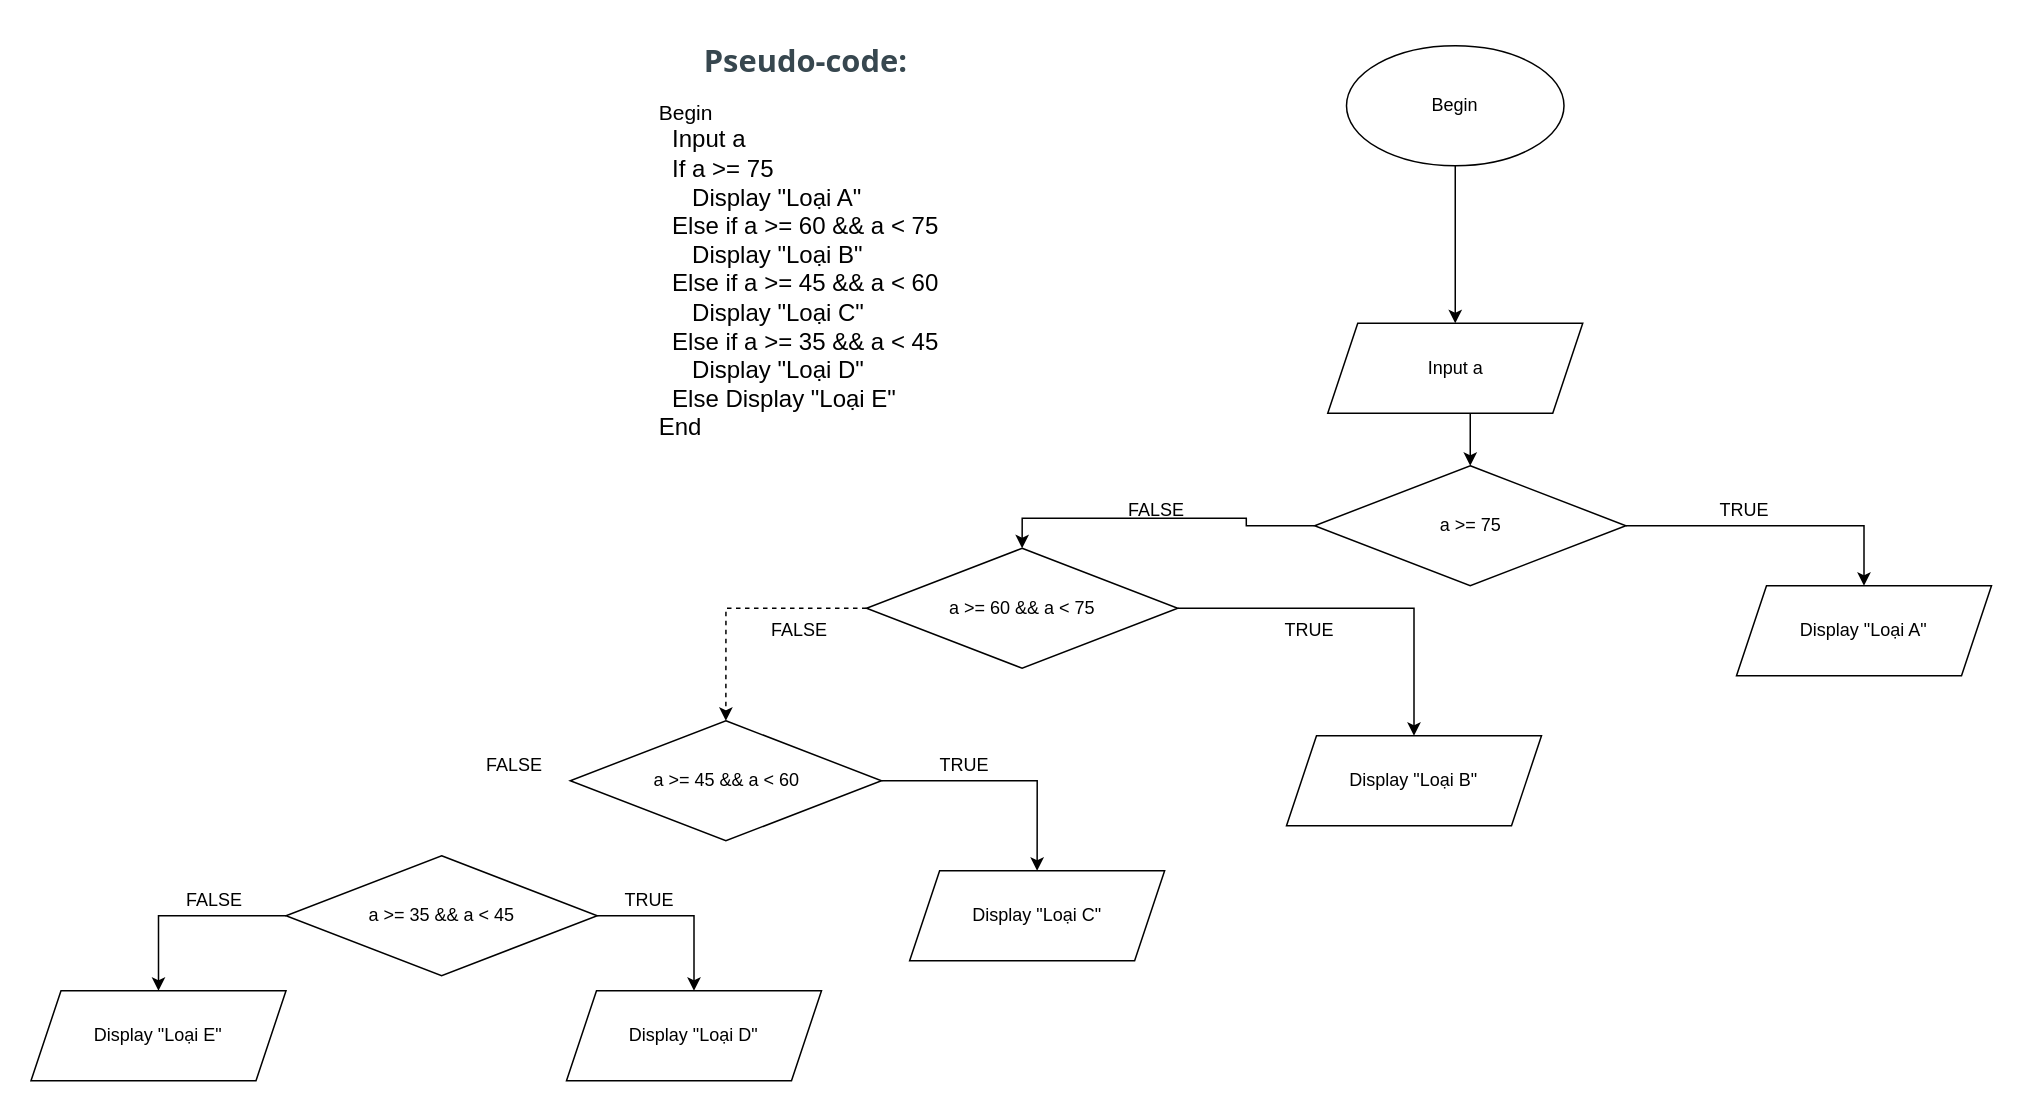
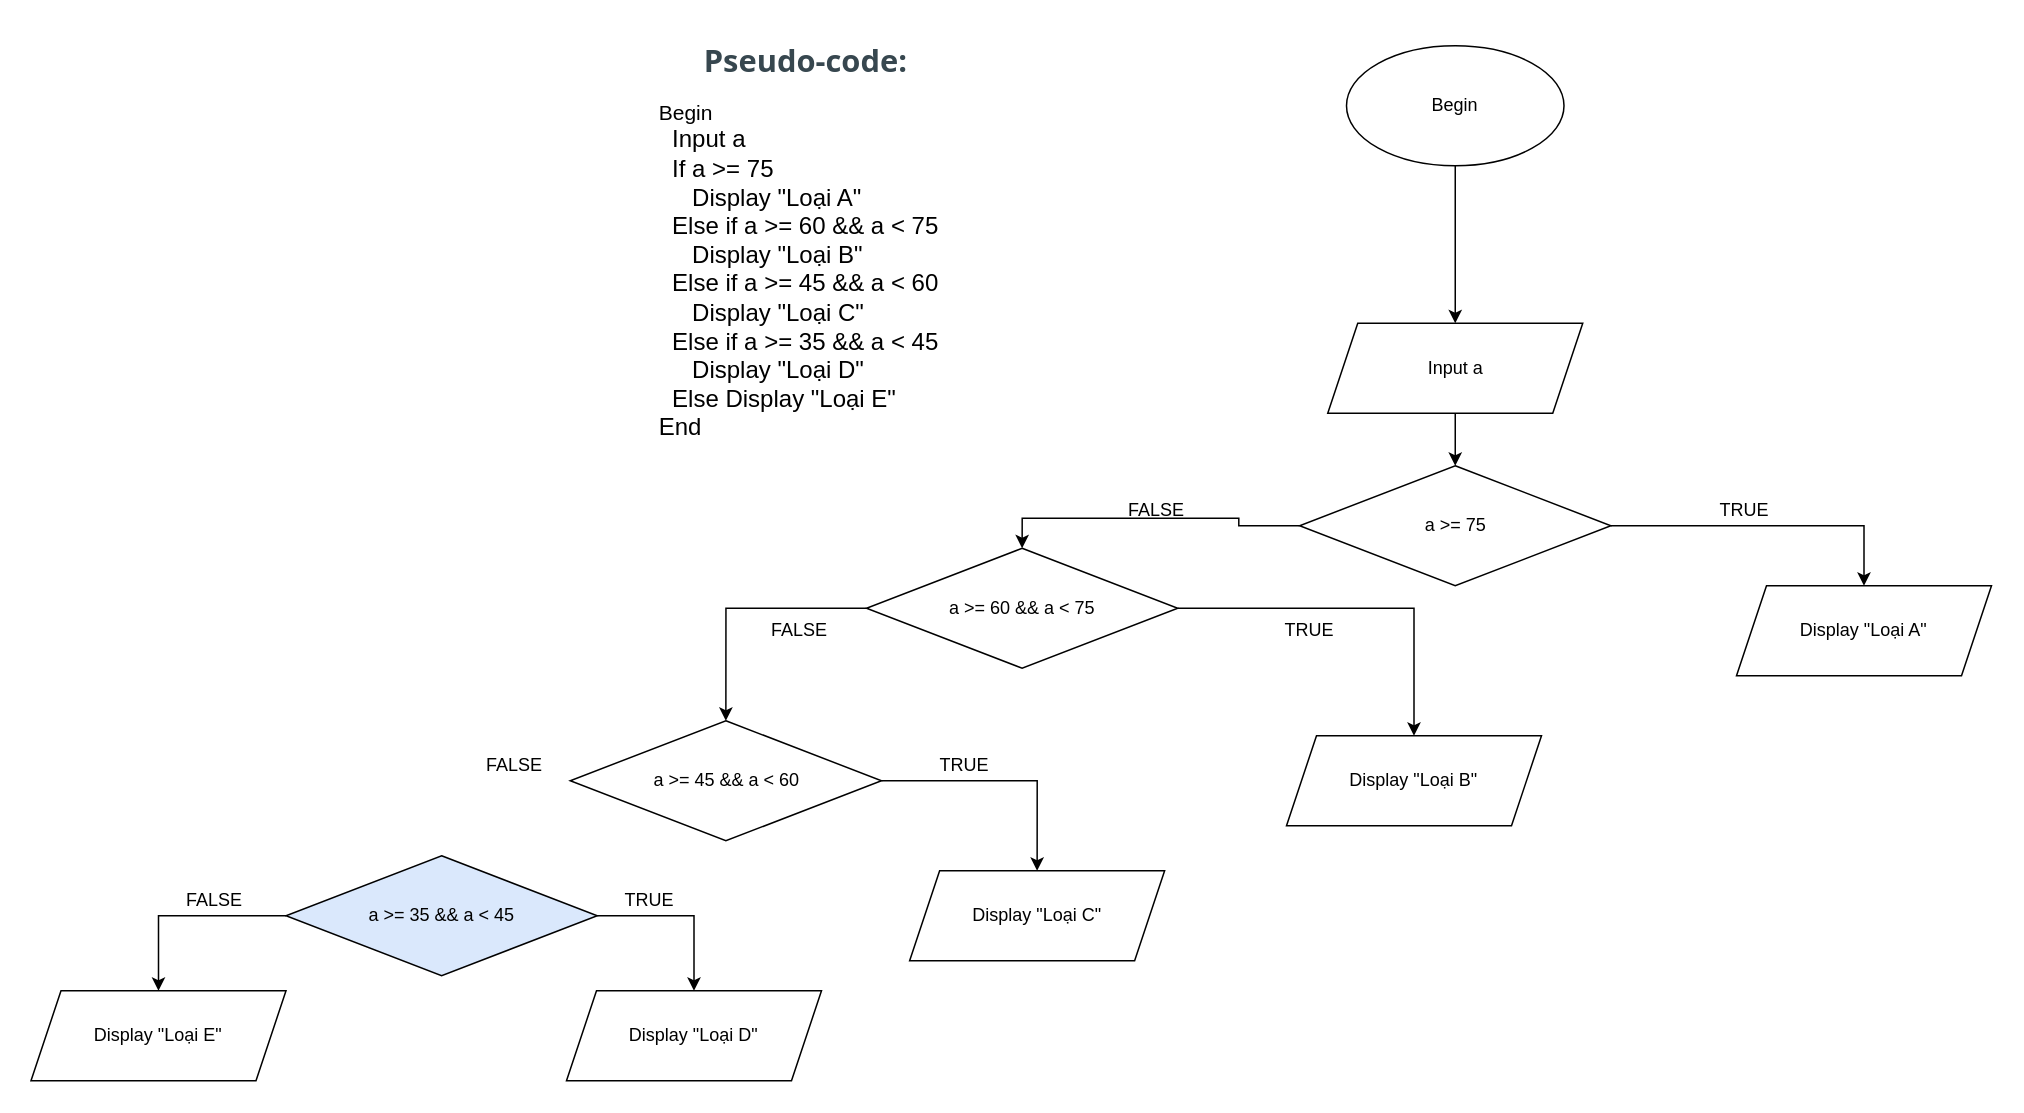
  <mxCell id="0" />
  <mxCell id="1" parent="0" />
  <mxCell id="2" value="&lt;div&gt;&lt;font style=&quot;font-size: 14px&quot;&gt;Begin&lt;/font&gt;&lt;/div&gt;&lt;div&gt;&lt;font size=&quot;3&quot;&gt;&lt;span&gt;&lt;/span&gt;&amp;nbsp; Input a&lt;/font&gt;&lt;/div&gt;&lt;div&gt;&lt;font size=&quot;3&quot;&gt;&lt;span&gt;&lt;/span&gt;&amp;nbsp; If a &amp;gt;= 75&lt;/font&gt;&lt;/div&gt;&lt;div&gt;&lt;font size=&quot;3&quot;&gt;&lt;span&gt;&lt;/span&gt;&amp;nbsp; &amp;nbsp; &amp;nbsp;Display &quot;Loại A&quot;&lt;/font&gt;&lt;/div&gt;&lt;div&gt;&lt;font size=&quot;3&quot;&gt;&lt;span&gt;&lt;/span&gt;&amp;nbsp; Else if a &amp;gt;= 60 &amp;amp;&amp;amp; a &amp;lt; 75&lt;/font&gt;&lt;/div&gt;&lt;div&gt;&lt;font size=&quot;3&quot;&gt;&lt;span&gt;&lt;/span&gt;&amp;nbsp; &amp;nbsp; &amp;nbsp;Display &quot;Loại B&quot;&lt;/font&gt;&lt;/div&gt;&lt;div&gt;&lt;font size=&quot;3&quot;&gt;&lt;span&gt;&lt;/span&gt;&amp;nbsp; Else if a &amp;gt;= 45 &amp;amp;&amp;amp; a &amp;lt; 60&lt;/font&gt;&lt;/div&gt;&lt;div&gt;&lt;font size=&quot;3&quot;&gt;&lt;span&gt;&lt;/span&gt;&amp;nbsp; &amp;nbsp; &amp;nbsp;Display &quot;Loại C&quot;&lt;/font&gt;&lt;/div&gt;&lt;div&gt;&lt;font size=&quot;3&quot;&gt;&lt;span&gt;&lt;/span&gt;&amp;nbsp; Else if a &amp;gt;= 35 &amp;amp;&amp;amp; a &amp;lt; 45&lt;/font&gt;&lt;/div&gt;&lt;div&gt;&lt;font size=&quot;3&quot;&gt;&lt;span&gt;&lt;/span&gt;&amp;nbsp; &amp;nbsp; &amp;nbsp;Display &quot;Loại D&quot;&lt;/font&gt;&lt;/div&gt;&lt;div&gt;&lt;font size=&quot;3&quot;&gt;&lt;span&gt;&lt;/span&gt;&amp;nbsp; Else Display &quot;Loại E&quot;&lt;/font&gt;&lt;/div&gt;&lt;div&gt;&lt;font size=&quot;3&quot;&gt;End&lt;/font&gt;&lt;/div&gt;" style="text;html=1;align=left;verticalAlign=middle;resizable=0;points=[];autosize=1;" vertex="1" parent="1"><mxGeometry x="437" y="90" width="200" height="180" as="geometry" /></mxCell>
  <mxCell id="3" value="&lt;h4 id=&quot;yui_3_17_2_1_1653982213211_51&quot; style=&quot;box-sizing: border-box ; margin-top: 0px ; margin-bottom: 0.5rem ; font-family: &amp;#34;open sans&amp;#34; ; line-height: 1.3 ; color: rgb(55 , 71 , 79) ; font-size: 1.286rem ; font-style: normal ; letter-spacing: normal ; text-align: left ; text-indent: 0px ; text-transform: none ; word-spacing: 0px ; background-color: rgb(255 , 255 , 255)&quot;&gt;&lt;span id=&quot;yui_3_17_2_1_1653982213211_50&quot; style=&quot;box-sizing: border-box&quot;&gt;Pseudo-code:&lt;/span&gt;&lt;/h4&gt;" style="text;whiteSpace=wrap;html=1;" vertex="1" parent="1"><mxGeometry x="467" y="20" width="140" height="50" as="geometry" /></mxCell>
  <mxCell id="4" style="edgeStyle=orthogonalEdgeStyle;rounded=0;orthogonalLoop=1;jettySize=auto;html=1;exitX=0.5;exitY=1;exitDx=0;exitDy=0;entryX=0.5;entryY=0;entryDx=0;entryDy=0;" edge="1" parent="1" source="5" target="7"><mxGeometry relative="1" as="geometry" /></mxCell>
  <mxCell id="5" value="Begin" style="ellipse;whiteSpace=wrap;html=1;" vertex="1" parent="1"><mxGeometry x="897" y="30" width="145" height="80" as="geometry" /></mxCell>
  <mxCell id="6" style="edgeStyle=orthogonalEdgeStyle;rounded=0;orthogonalLoop=1;jettySize=auto;html=1;exitX=0.5;exitY=1;exitDx=0;exitDy=0;entryX=0.5;entryY=0;entryDx=0;entryDy=0;" edge="1" parent="1" source="7" target="10"><mxGeometry relative="1" as="geometry" /></mxCell>
  <mxCell id="7" value="Input a" style="shape=parallelogram;perimeter=parallelogramPerimeter;whiteSpace=wrap;html=1;fixedSize=1;" vertex="1" parent="1"><mxGeometry x="884.5" y="215" width="170" height="60" as="geometry" /></mxCell>
  <mxCell id="8" style="edgeStyle=orthogonalEdgeStyle;rounded=0;orthogonalLoop=1;jettySize=auto;html=1;exitX=1;exitY=0.5;exitDx=0;exitDy=0;entryX=0.5;entryY=0;entryDx=0;entryDy=0;" edge="1" parent="1" source="10" target="11"><mxGeometry relative="1" as="geometry" /></mxCell>
  <mxCell id="9" style="edgeStyle=orthogonalEdgeStyle;rounded=0;orthogonalLoop=1;jettySize=auto;html=1;entryX=0.5;entryY=0;entryDx=0;entryDy=0;" edge="1" parent="1" source="10" target="15"><mxGeometry relative="1" as="geometry" /></mxCell>
- <mxCell id="10" value="a &amp;gt;= 75" style="rhombus;whiteSpace=wrap;html=1;" vertex="1" parent="1"><mxGeometry x="875.75" y="310" width="207.5" height="80" as="geometry" /></mxCell>
+ <mxCell id="10" value="a &amp;gt;= 75" style="rhombus;whiteSpace=wrap;html=1;" vertex="1" parent="1"><mxGeometry x="865.75" y="310" width="207.5" height="80" as="geometry" /></mxCell>
  <mxCell id="11" value="Display &quot;Loại A&quot;" style="shape=parallelogram;perimeter=parallelogramPerimeter;whiteSpace=wrap;html=1;fixedSize=1;" vertex="1" parent="1"><mxGeometry x="1157" y="390" width="170" height="60" as="geometry" /></mxCell>
  <mxCell id="12" value="TRUE" style="text;html=1;align=center;verticalAlign=middle;resizable=0;points=[];autosize=1;" vertex="1" parent="1"><mxGeometry x="1137" y="330" width="50" height="20" as="geometry" /></mxCell>
  <mxCell id="13" style="edgeStyle=orthogonalEdgeStyle;rounded=0;orthogonalLoop=1;jettySize=auto;html=1;exitX=1;exitY=0.5;exitDx=0;exitDy=0;entryX=0.5;entryY=0;entryDx=0;entryDy=0;" edge="1" parent="1" source="15" target="17"><mxGeometry relative="1" as="geometry" /></mxCell>
- <mxCell id="14" style="edgeStyle=orthogonalEdgeStyle;rounded=0;orthogonalLoop=1;jettySize=auto;html=1;exitX=0;exitY=0.5;exitDx=0;exitDy=0;entryX=0.5;entryY=0;entryDx=0;entryDy=0;dashed=1;" edge="1" parent="1" source="15" target="19"><mxGeometry relative="1" as="geometry" /></mxCell>
+ <mxCell id="14" style="edgeStyle=orthogonalEdgeStyle;rounded=0;orthogonalLoop=1;jettySize=auto;html=1;exitX=0;exitY=0.5;exitDx=0;exitDy=0;entryX=0.5;entryY=0;entryDx=0;entryDy=0;" edge="1" parent="1" source="15" target="19"><mxGeometry relative="1" as="geometry" /></mxCell>
  <mxCell id="15" value="a &amp;gt;= 60 &amp;amp;&amp;amp; a &amp;lt; 75" style="rhombus;whiteSpace=wrap;html=1;" vertex="1" parent="1"><mxGeometry x="577" y="365" width="207.5" height="80" as="geometry" /></mxCell>
  <mxCell id="16" value="FALSE" style="text;html=1;align=center;verticalAlign=middle;resizable=0;points=[];autosize=1;" vertex="1" parent="1"><mxGeometry x="744.5" y="330" width="50" height="20" as="geometry" /></mxCell>
  <mxCell id="17" value="Display &quot;Loại B&quot;" style="shape=parallelogram;perimeter=parallelogramPerimeter;whiteSpace=wrap;html=1;fixedSize=1;" vertex="1" parent="1"><mxGeometry x="857" y="490" width="170" height="60" as="geometry" /></mxCell>
  <mxCell id="18" style="edgeStyle=orthogonalEdgeStyle;rounded=0;orthogonalLoop=1;jettySize=auto;html=1;exitX=1;exitY=0.5;exitDx=0;exitDy=0;entryX=0.5;entryY=0;entryDx=0;entryDy=0;" edge="1" parent="1" source="19" target="22"><mxGeometry relative="1" as="geometry" /></mxCell>
  <mxCell id="19" value="a &amp;gt;= 45 &amp;amp;&amp;amp; a &amp;lt; 60" style="rhombus;whiteSpace=wrap;html=1;" vertex="1" parent="1"><mxGeometry x="379.5" y="480" width="207.5" height="80" as="geometry" /></mxCell>
  <mxCell id="20" value="TRUE" style="text;html=1;align=center;verticalAlign=middle;resizable=0;points=[];autosize=1;" vertex="1" parent="1"><mxGeometry x="847" y="410" width="50" height="20" as="geometry" /></mxCell>
  <mxCell id="21" value="FALSE" style="text;html=1;align=center;verticalAlign=middle;resizable=0;points=[];autosize=1;" vertex="1" parent="1"><mxGeometry x="507" y="410" width="50" height="20" as="geometry" /></mxCell>
  <mxCell id="22" value="Display &quot;Loại C&quot;" style="shape=parallelogram;perimeter=parallelogramPerimeter;whiteSpace=wrap;html=1;fixedSize=1;" vertex="1" parent="1"><mxGeometry x="605.75" y="580" width="170" height="60" as="geometry" /></mxCell>
  <mxCell id="23" value="TRUE" style="text;html=1;align=center;verticalAlign=middle;resizable=0;points=[];autosize=1;" vertex="1" parent="1"><mxGeometry x="617" y="500" width="50" height="20" as="geometry" /></mxCell>
  <mxCell id="24" style="edgeStyle=orthogonalEdgeStyle;rounded=0;orthogonalLoop=1;jettySize=auto;html=1;exitX=1;exitY=0.5;exitDx=0;exitDy=0;entryX=0.5;entryY=0;entryDx=0;entryDy=0;" edge="1" parent="1" source="26" target="27"><mxGeometry relative="1" as="geometry" /></mxCell>
  <mxCell id="25" style="edgeStyle=orthogonalEdgeStyle;rounded=0;orthogonalLoop=1;jettySize=auto;html=1;exitX=0;exitY=0.5;exitDx=0;exitDy=0;entryX=0.5;entryY=0;entryDx=0;entryDy=0;" edge="1" parent="1" source="26" target="30"><mxGeometry relative="1" as="geometry" /></mxCell>
- <mxCell id="26" value="a &amp;gt;= 35 &amp;amp;&amp;amp; a &amp;lt; 45" style="rhombus;whiteSpace=wrap;html=1;" vertex="1" parent="1"><mxGeometry x="190" y="570" width="207.5" height="80" as="geometry" /></mxCell>
+ <mxCell id="26" value="a &amp;gt;= 35 &amp;amp;&amp;amp; a &amp;lt; 45" style="rhombus;whiteSpace=wrap;html=1;fillColor=#dae8fc;" vertex="1" parent="1"><mxGeometry x="190" y="570" width="207.5" height="80" as="geometry" /></mxCell>
  <mxCell id="27" value="Display &quot;Loại D&quot;" style="shape=parallelogram;perimeter=parallelogramPerimeter;whiteSpace=wrap;html=1;fixedSize=1;" vertex="1" parent="1"><mxGeometry x="377" y="660" width="170" height="60" as="geometry" /></mxCell>
  <mxCell id="28" value="TRUE" style="text;html=1;align=center;verticalAlign=middle;resizable=0;points=[];autosize=1;" vertex="1" parent="1"><mxGeometry x="407" y="590" width="50" height="20" as="geometry" /></mxCell>
  <mxCell id="29" value="FALSE" style="text;html=1;align=center;verticalAlign=middle;resizable=0;points=[];autosize=1;" vertex="1" parent="1"><mxGeometry x="317" y="500" width="50" height="20" as="geometry" /></mxCell>
  <mxCell id="30" value="Display &quot;Loại E&quot;" style="shape=parallelogram;perimeter=parallelogramPerimeter;whiteSpace=wrap;html=1;fixedSize=1;" vertex="1" parent="1"><mxGeometry x="20" y="660" width="170" height="60" as="geometry" /></mxCell>
  <mxCell id="31" value="FALSE" style="text;html=1;align=center;verticalAlign=middle;resizable=0;points=[];autosize=1;" vertex="1" parent="1"><mxGeometry x="117" y="590" width="50" height="20" as="geometry" /></mxCell>
